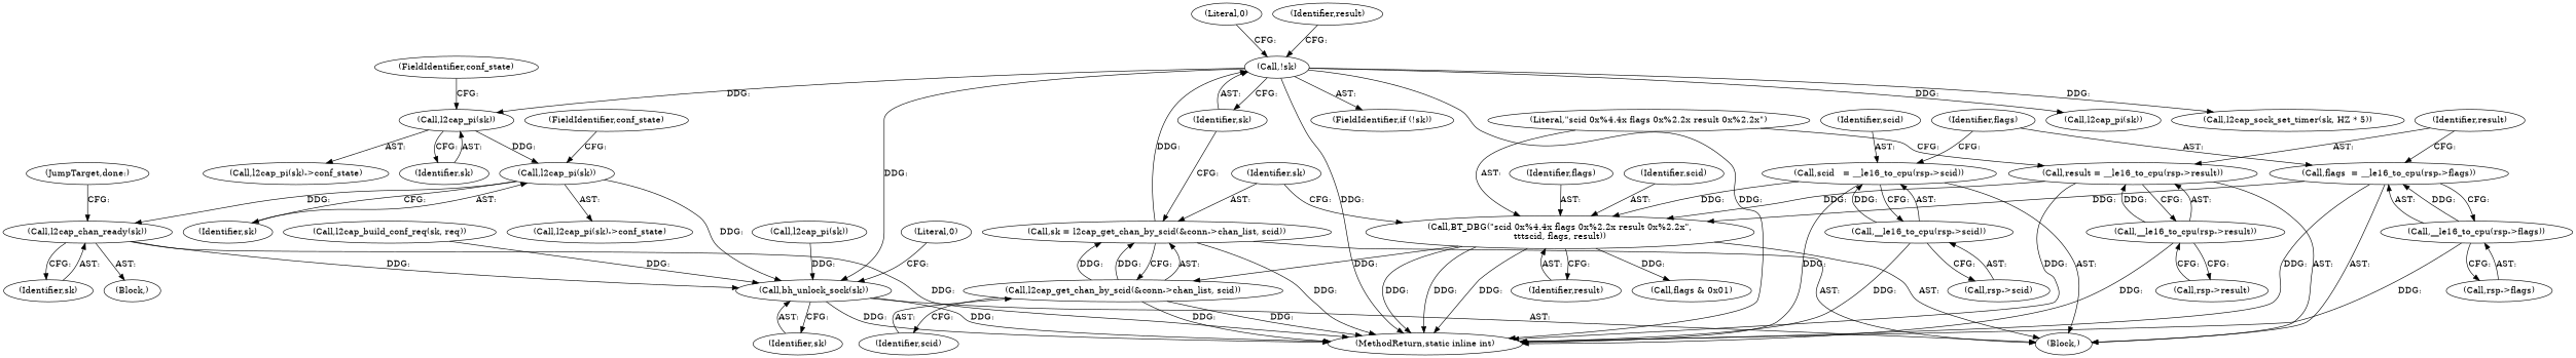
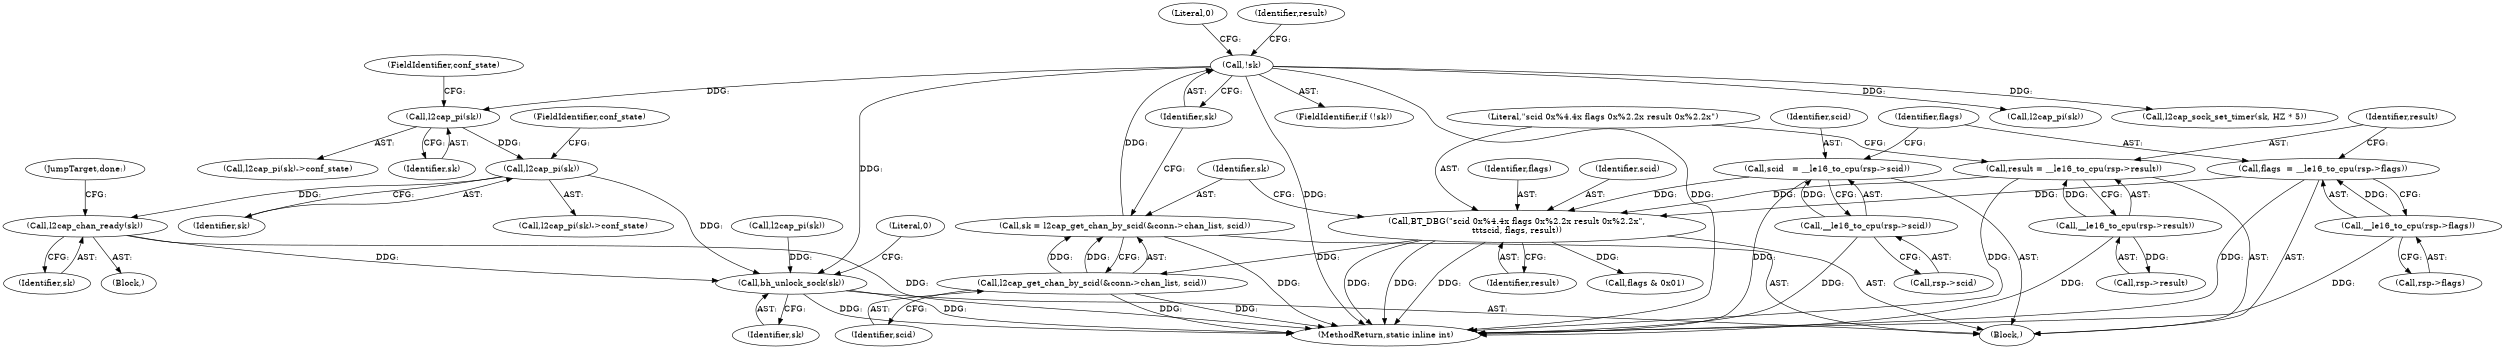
  digraph {
    n1 [label="(Call,l2cap_chan_ready(sk))"]
    n2 [label="(Call,bh_unlock_sock(sk))"]
    n3 [label="(Block,)"]
    n4 [label="(MethodReturn,static inline int)"]
    n5 [label="(Identifier,sk)"]
    n6 [label="(Block,)"]
    n7 [label="(Identifier,sk)"]
    n8 [label="(Call,l2cap_pi(sk))"]
    n9 [label="(Call,l2cap_pi(sk)->conf_state)"]
    n10 [label="(Identifier,sk)"]
    n11 [label="(Call,l2cap_pi(sk))"]
    n12 [label="(Identifier,sk)"]
    n13 [label="(Call,l2cap_pi(sk)->conf_state)"]
    n14 [label="(Call,!sk)"]
    n15 [label="(Identifier,sk)"]
    n16 [label="(FieldIdentifier,if (!sk))"]
    n17 [label="(Call,l2cap_pi(sk))"]
    n18 [label="(Call,l2cap_sock_set_timer(sk, HZ * 5))"]
    n19 [label="(Call,sk = l2cap_get_chan_by_scid(&conn->chan_list, scid))"]
    n20 [label="(Call,l2cap_get_chan_by_scid(&conn->chan_list, scid))"]
    n21 [label="(Identifier,scid)"]
    n22 [label="(Call,BT_DBG(\"scid 0x%4.4x flags 0x%2.2x result 0x%2.2x\",\n\t\t\tscid, flags, result))"]
    n23 [label="(Identifier,result)"]
    n24 [label="(Call,flags & 0x01)"]
    n25 [label="(Call,scid   = __le16_to_cpu(rsp->scid))"]
    n26 [label="(Call,__le16_to_cpu(rsp->scid))"]
    n27 [label="(Call,rsp->scid)"]
    n28 [label="(Call,flags  = __le16_to_cpu(rsp->flags))"]
    n29 [label="(Call,__le16_to_cpu(rsp->flags))"]
    n30 [label="(Call,rsp->flags)"]
    n31 [label="(Call,result = __le16_to_cpu(rsp->result))"]
    n32 [label="(Call,__le16_to_cpu(rsp->result))"]
    n33 [label="(Call,rsp->result)"]
    n34 [label="(Identifier,flags)"]
    n35 [label="(JumpTarget,done:)"]
    n36 [label="(Literal,0)"]
    n37 [label="(Call,l2cap_pi(sk))"]
    n38 [label="(Identifier,result)"]
    n39 [label="(Identifier,result)"]
    n40 [label="(FieldIdentifier,conf_state)"]
    n41 [label="(Literal,0)"]
    n42 [label="(Identifier,scid)"]
    n43 [label="(Identifier,flags)"]
-   n44 [label="(Call,l2cap_build_conf_req(sk, req))"]
    n45 [label="(FieldIdentifier,conf_state)"]
    n46 [label="(Identifier,sk)"]
    n47 [label="(Literal,\"scid 0x%4.4x flags 0x%2.2x result 0x%2.2x\")"]
    n48 [label="(Identifier,scid)"]
    n1 -> n2 [label="DDG: "]
    n1 -> n3 [label="AST: "]
    n1 -> n4 [label="DDG: "]
    n1 -> n5 [label="CFG: "]
    n2 -> n4 [label="DDG: "]
    n2 -> n4 [label="DDG: "]
    n2 -> n6 [label="AST: "]
    n2 -> n7 [label="CFG: "]
    n5 -> n1 [label="AST: "]
    n7 -> n2 [label="AST: "]
    n8 -> n1 [label="DDG: "]
    n8 -> n2 [label="DDG: "]
    n8 -> n9 [label="AST: "]
    n8 -> n10 [label="CFG: "]
    n10 -> n8 [label="AST: "]
    n11 -> n8 [label="DDG: "]
    n11 -> n12 [label="CFG: "]
    n11 -> n13 [label="AST: "]
    n12 -> n11 [label="AST: "]
    n14 -> n2 [label="DDG: "]
    n14 -> n4 [label="DDG: "]
    n14 -> n4 [label="DDG: "]
    n14 -> n11 [label="DDG: "]
    n14 -> n15 [label="CFG: "]
    n14 -> n16 [label="AST: "]
    n14 -> n17 [label="DDG: "]
    n14 -> n18 [label="DDG: "]
    n15 -> n14 [label="AST: "]
    n15 -> n19 [label="CFG: "]
    n19 -> n4 [label="DDG: "]
    n19 -> n6 [label="AST: "]
    n19 -> n14 [label="DDG: "]
    n19 -> n20 [label="CFG: "]
    n20 -> n4 [label="DDG: "]
    n20 -> n4 [label="DDG: "]
    n20 -> n19 [label="AST: "]
    n20 -> n19 [label="DDG: "]
    n20 -> n19 [label="DDG: "]
    n20 -> n21 [label="CFG: "]
    n21 -> n20 [label="AST: "]
    n22 -> n4 [label="DDG: "]
    n22 -> n4 [label="DDG: "]
    n22 -> n4 [label="DDG: "]
    n22 -> n6 [label="AST: "]
    n22 -> n20 [label="DDG: "]
    n22 -> n23 [label="CFG: "]
    n22 -> n24 [label="DDG: "]
    n23 -> n22 [label="AST: "]
    n25 -> n4 [label="DDG: "]
    n25 -> n6 [label="AST: "]
    n25 -> n22 [label="DDG: "]
    n25 -> n26 [label="CFG: "]
    n26 -> n4 [label="DDG: "]
    n26 -> n25 [label="AST: "]
    n26 -> n25 [label="DDG: "]
    n26 -> n27 [label="CFG: "]
    n27 -> n26 [label="AST: "]
    n28 -> n4 [label="DDG: "]
    n28 -> n6 [label="AST: "]
    n28 -> n22 [label="DDG: "]
    n28 -> n29 [label="CFG: "]
    n29 -> n4 [label="DDG: "]
    n29 -> n28 [label="AST: "]
    n29 -> n28 [label="DDG: "]
    n29 -> n30 [label="CFG: "]
    n30 -> n29 [label="AST: "]
    n31 -> n4 [label="DDG: "]
    n31 -> n6 [label="AST: "]
    n31 -> n22 [label="DDG: "]
    n31 -> n32 [label="CFG: "]
    n32 -> n4 [label="DDG: "]
    n32 -> n31 [label="AST: "]
    n32 -> n31 [label="DDG: "]
-   n32 -> n33 [label="CFG: "]
-   n33 -> n32 [label="CFG: "]
+   n32 -> n33 [label="DDG: "]
+   n33 -> n32 [label="AST: "]
    n34 -> n22 [label="AST: "]
    n35 -> n1 [label="CFG: "]
    n36 -> n14 [label="CFG: "]
    n37 -> n2 [label="DDG: "]
    n38 -> n14 [label="CFG: "]
    n39 -> n28 [label="CFG: "]
    n39 -> n31 [label="AST: "]
    n40 -> n11 [label="CFG: "]
    n41 -> n2 [label="CFG: "]
    n42 -> n22 [label="AST: "]
    n43 -> n25 [label="CFG: "]
    n43 -> n28 [label="AST: "]
-   n44 -> n2 [label="DDG: "]
    n45 -> n8 [label="CFG: "]
    n46 -> n19 [label="AST: "]
    n46 -> n22 [label="CFG: "]
    n47 -> n22 [label="AST: "]
    n47 -> n31 [label="CFG: "]
    n48 -> n25 [label="AST: "]
  }
